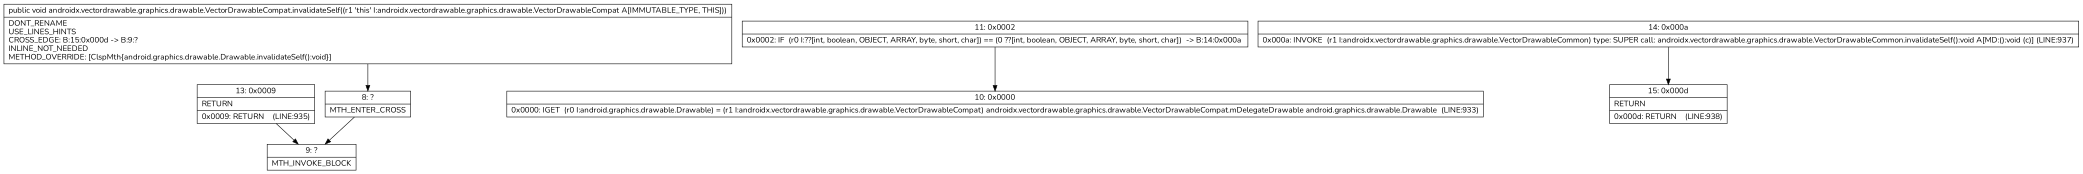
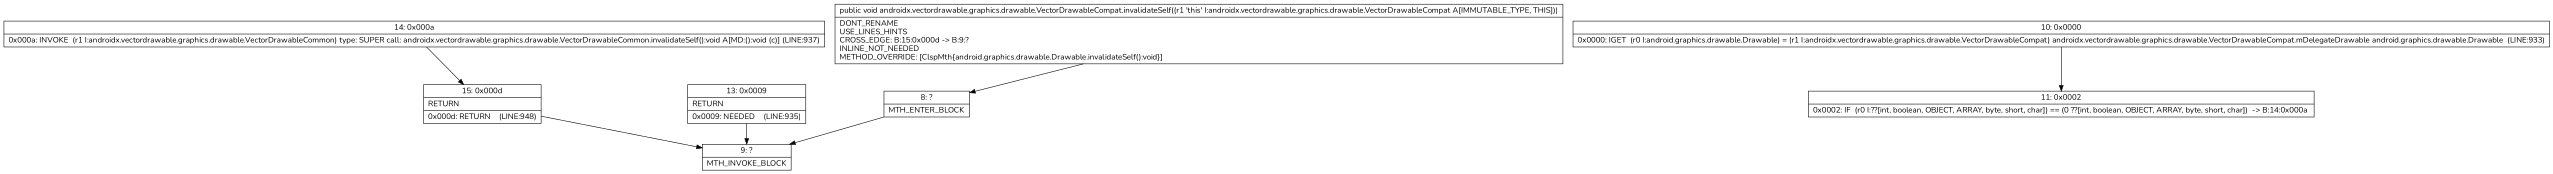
  digraph {
    fontname=Nunito
    node [fontname=Nunito shape=record]
    edge [fontname=Nunito]
-   n1 [label="{8\:\ ?|MTH_ENTER_CROSS\l}"]
+   n1 [label="{8\:\ ?|MTH_ENTER_BLOCK\l}"]
    n2 [label="{9\:\ ?|MTH_INVOKE_BLOCK\l}"]
    n3 [label="{10\:\ 0x0000|0x0000: IGET  (r0 I:android.graphics.drawable.Drawable) = (r1 I:androidx.vectordrawable.graphics.drawable.VectorDrawableCompat) androidx.vectordrawable.graphics.drawable.VectorDrawableCompat.mDelegateDrawable android.graphics.drawable.Drawable  (LINE:933)\l}"]
    n4 [label="{11\:\ 0x0002|0x0002: IF  (r0 I:??[int, boolean, OBJECT, ARRAY, byte, short, char]) == (0 ??[int, boolean, OBJECT, ARRAY, byte, short, char])  \-\> B:14:0x000a \l}"]
    n5 [label="{14\:\ 0x000a|0x000a: INVOKE  (r1 I:androidx.vectordrawable.graphics.drawable.VectorDrawableCommon) type: SUPER call: androidx.vectordrawable.graphics.drawable.VectorDrawableCommon.invalidateSelf():void A[MD:():void (c)] (LINE:937)\l}"]
-   n6 [label="{15\:\ 0x000d|RETURN\l|0x000d: RETURN    (LINE:938)\l}"]
-   n7 [label="{13\:\ 0x0009|RETURN\l|0x0009: RETURN    (LINE:935)\l}"]
+   n6 [label="{15\:\ 0x000d|RETURN\l|0x000d: RETURN    (LINE:948)\l}"]
+   n7 [label="{13\:\ 0x0009|RETURN\l|0x0009: NEEDED    (LINE:935)\l}"]
    n8 [label="{public void androidx.vectordrawable.graphics.drawable.VectorDrawableCompat.invalidateSelf((r1 'this' I:androidx.vectordrawable.graphics.drawable.VectorDrawableCompat A[IMMUTABLE_TYPE, THIS]))  | DONT_RENAME\lUSE_LINES_HINTS\lCROSS_EDGE: B:15:0x000d \-\> B:9:?\lINLINE_NOT_NEEDED\lMETHOD_OVERRIDE: [ClspMth\{android.graphics.drawable.Drawable.invalidateSelf():void\}]\l}"]
    n1 -> n2
-   n4 -> n3
+   n3 -> n4
    n5 -> n6
+   n6 -> n2
    n7 -> n2
    n8 -> n1
  }
